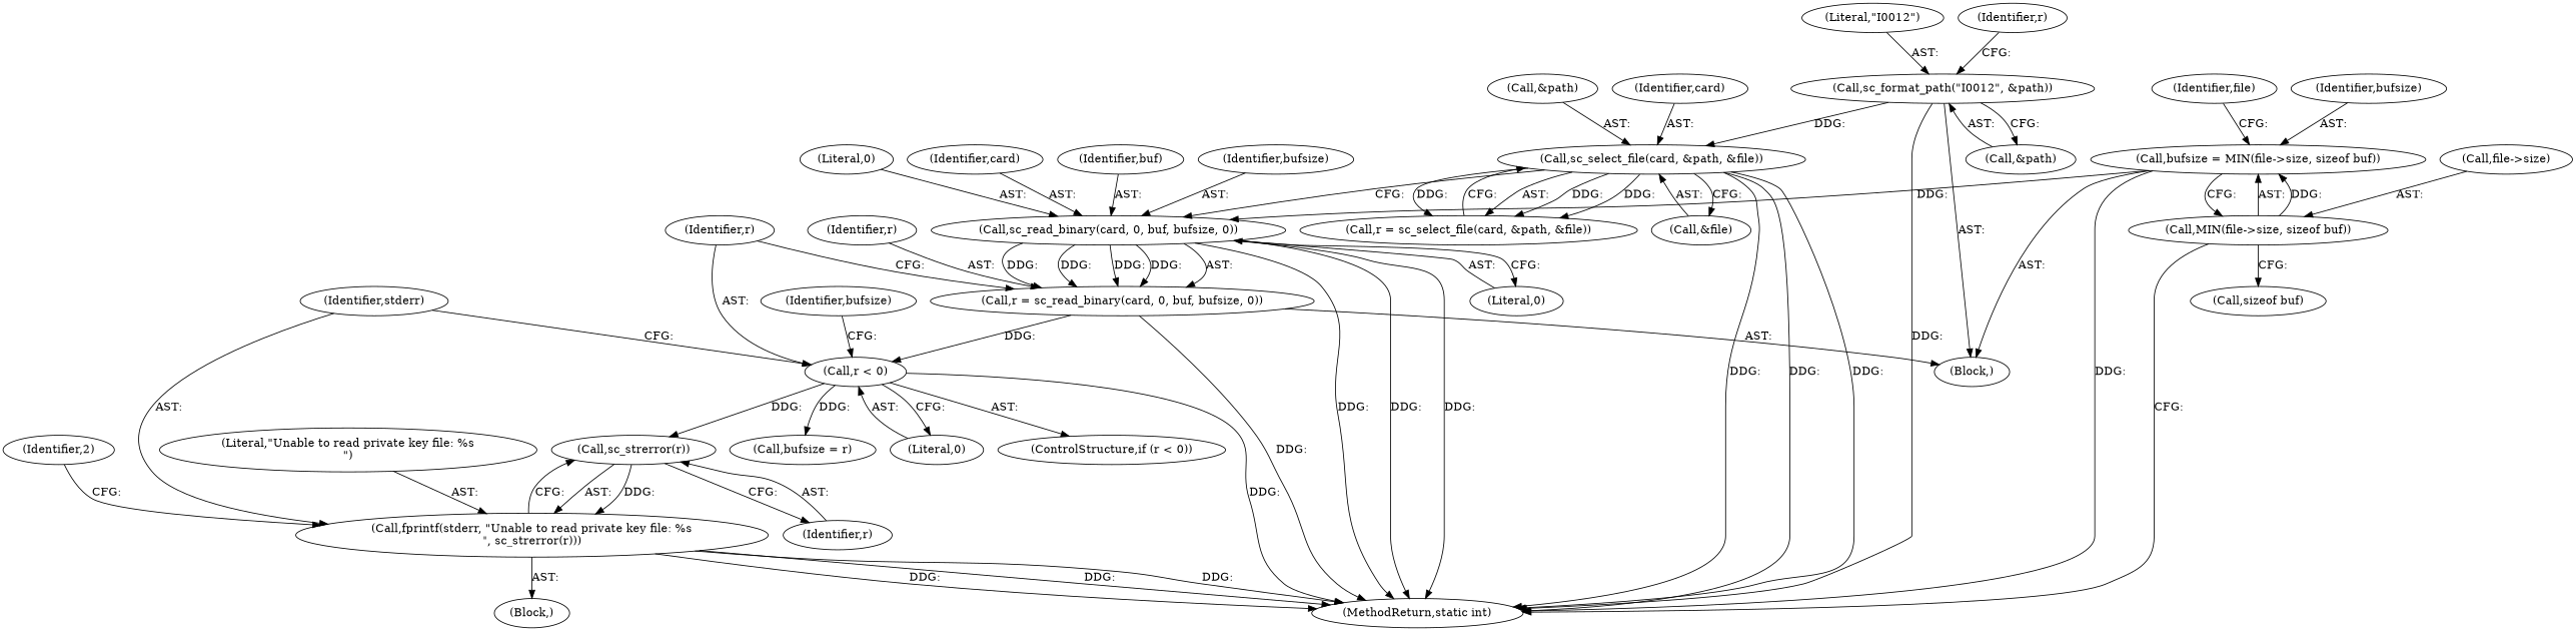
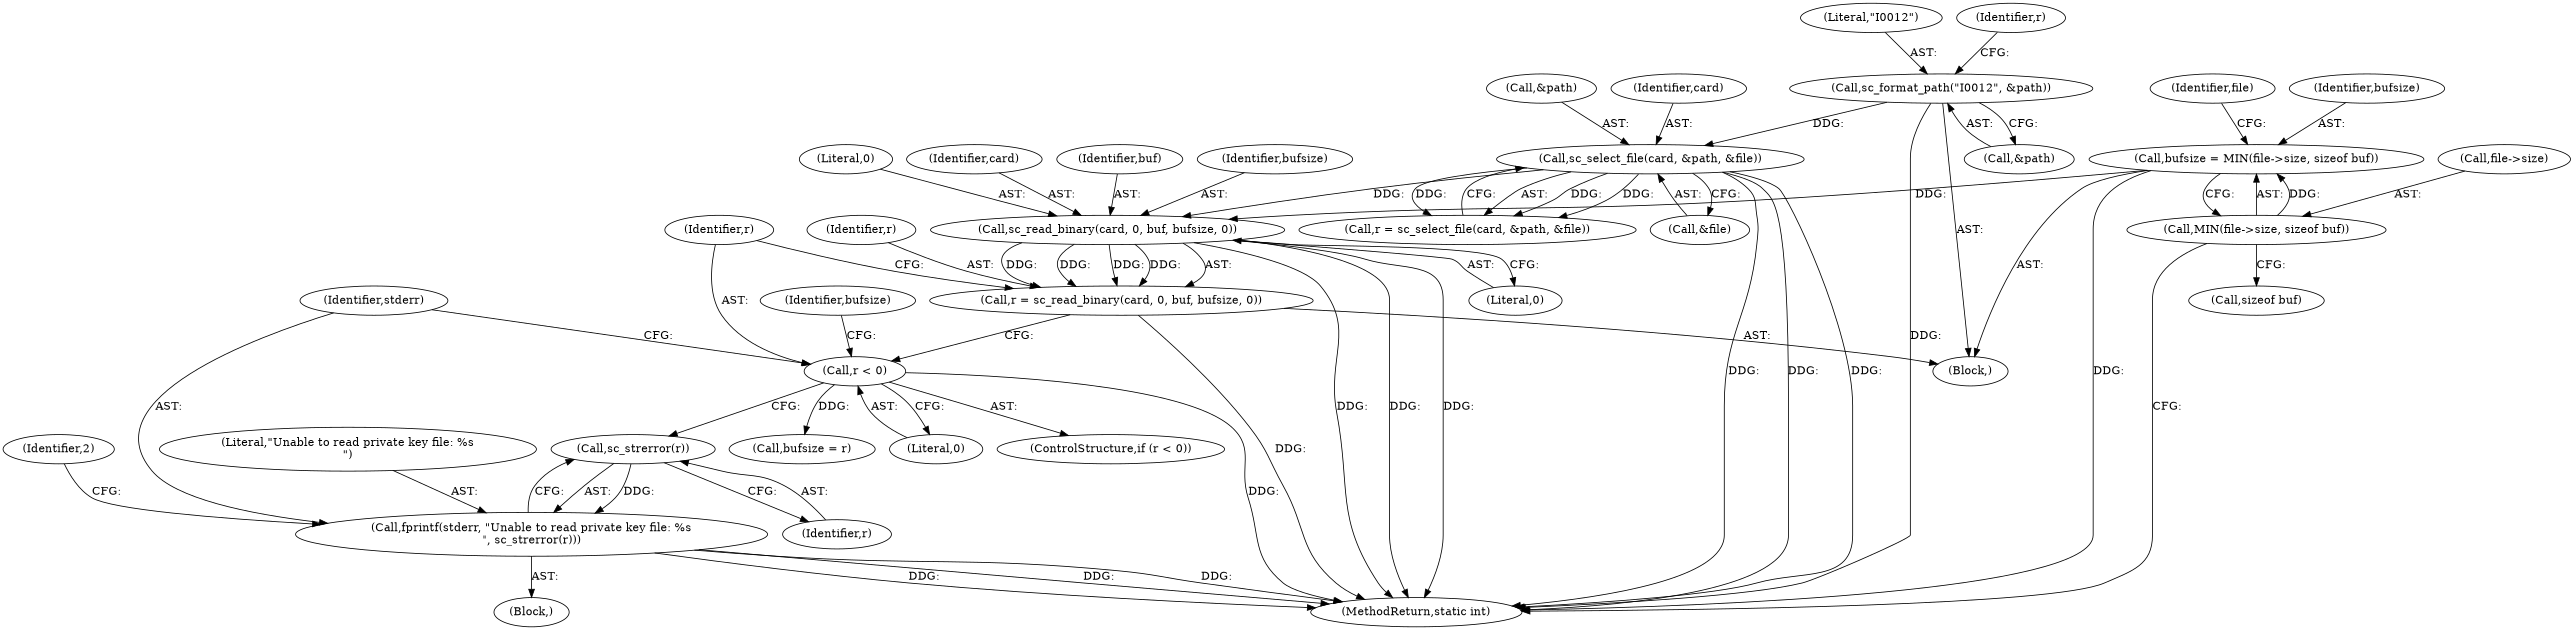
  digraph {
    n1 [label="(Call,sc_strerror(r))"]
    n2 [label="(Call,fprintf(stderr, \"Unable to read private key file: %s\n\", sc_strerror(r)))"]
    n3 [label="(Identifier,r)"]
    n4 [label="(MethodReturn,static int)"]
    n5 [label="(Block,)"]
    n6 [label="(Call,r < 0)"]
    n7 [label="(Literal,0)"]
    n8 [label="(Call,bufsize = r)"]
    n9 [label="(ControlStructure,if (r < 0))"]
    n10 [label="(Call,r = sc_read_binary(card, 0, buf, bufsize, 0))"]
    n11 [label="(Block,)"]
    n12 [label="(Call,sc_read_binary(card, 0, buf, bufsize, 0))"]
    n13 [label="(Literal,0)"]
    n14 [label="(Call,sc_select_file(card, &path, &file))"]
    n15 [label="(Call,&file)"]
    n16 [label="(Call,r = sc_select_file(card, &path, &file))"]
    n17 [label="(Call,sc_format_path(\"I0012\", &path))"]
    n18 [label="(Call,&path)"]
    n19 [label="(Call,bufsize = MIN(file->size, sizeof buf))"]
    n20 [label="(Call,MIN(file->size, sizeof buf))"]
    n21 [label="(Call,sizeof buf)"]
    n22 [label="(Literal,\"Unable to read private key file: %s\n\")"]
    n23 [label="(Identifier,bufsize)"]
    n24 [label="(Identifier,2)"]
    n25 [label="(Literal,\"I0012\")"]
    n26 [label="(Identifier,buf)"]
    n27 [label="(Call,file->size)"]
    n28 [label="(Identifier,bufsize)"]
    n29 [label="(Identifier,r)"]
    n30 [label="(Identifier,r)"]
    n31 [label="(Identifier,stderr)"]
    n32 [label="(Literal,0)"]
    n33 [label="(Identifier,card)"]
    n34 [label="(Identifier,file)"]
    n35 [label="(Identifier,r)"]
    n36 [label="(Identifier,bufsize)"]
    n37 [label="(Identifier,card)"]
    n38 [label="(Call,&path)"]
    n1 -> n2 [label="AST: "]
    n1 -> n2 [label="DDG: "]
    n1 -> n3 [label="CFG: "]
    n2 -> n1 [label="CFG: "]
    n2 -> n4 [label="DDG: "]
    n2 -> n4 [label="DDG: "]
    n2 -> n4 [label="DDG: "]
    n2 -> n5 [label="AST: "]
    n3 -> n1 [label="AST: "]
-   n6 -> n1 [label="DDG: "]
+   n6 -> n1 [label="CFG: "]
    n6 -> n4 [label="DDG: "]
    n6 -> n7 [label="CFG: "]
    n6 -> n8 [label="DDG: "]
    n6 -> n9 [label="AST: "]
    n7 -> n6 [label="AST: "]
    n10 -> n4 [label="DDG: "]
-   n10 -> n6 [label="DDG: "]
+   n10 -> n6 [label="CFG: "]
    n10 -> n11 [label="AST: "]
    n12 -> n4 [label="DDG: "]
    n12 -> n4 [label="DDG: "]
    n12 -> n4 [label="DDG: "]
    n12 -> n10 [label="AST: "]
    n12 -> n10 [label="DDG: "]
    n12 -> n10 [label="DDG: "]
    n12 -> n10 [label="DDG: "]
    n12 -> n10 [label="DDG: "]
    n12 -> n13 [label="CFG: "]
    n13 -> n12 [label="AST: "]
    n14 -> n4 [label="DDG: "]
    n14 -> n4 [label="DDG: "]
    n14 -> n4 [label="DDG: "]
-   n14 -> n12 [label="CFG: "]
+   n14 -> n12 [label="DDG: "]
    n14 -> n15 [label="CFG: "]
    n14 -> n16 [label="AST: "]
    n14 -> n16 [label="DDG: "]
    n14 -> n16 [label="DDG: "]
    n14 -> n16 [label="DDG: "]
    n15 -> n14 [label="AST: "]
    n16 -> n14 [label="CFG: "]
    n17 -> n4 [label="DDG: "]
    n17 -> n11 [label="AST: "]
    n17 -> n14 [label="DDG: "]
    n17 -> n18 [label="CFG: "]
    n18 -> n17 [label="AST: "]
    n19 -> n4 [label="DDG: "]
    n19 -> n11 [label="AST: "]
    n19 -> n12 [label="DDG: "]
    n19 -> n20 [label="CFG: "]
    n20 -> n4 [label="CFG: "]
    n20 -> n19 [label="AST: "]
    n20 -> n19 [label="DDG: "]
    n20 -> n21 [label="CFG: "]
    n22 -> n2 [label="AST: "]
    n23 -> n19 [label="AST: "]
    n24 -> n2 [label="CFG: "]
    n25 -> n17 [label="AST: "]
    n26 -> n12 [label="AST: "]
    n27 -> n20 [label="AST: "]
    n28 -> n12 [label="AST: "]
    n29 -> n17 [label="CFG: "]
    n30 -> n6 [label="AST: "]
    n30 -> n10 [label="CFG: "]
    n31 -> n2 [label="AST: "]
    n31 -> n6 [label="CFG: "]
    n32 -> n12 [label="AST: "]
    n33 -> n14 [label="AST: "]
    n34 -> n19 [label="CFG: "]
    n35 -> n10 [label="AST: "]
    n36 -> n6 [label="CFG: "]
    n37 -> n12 [label="AST: "]
    n38 -> n14 [label="AST: "]
  }
